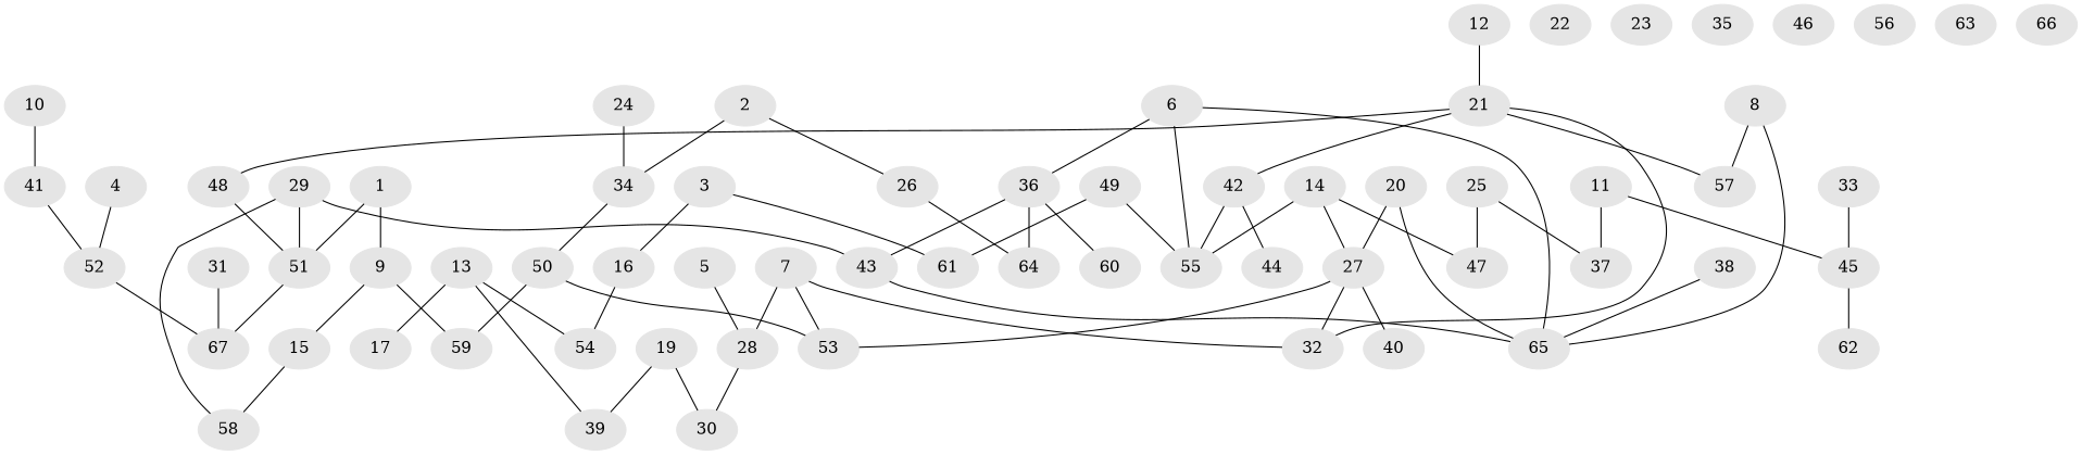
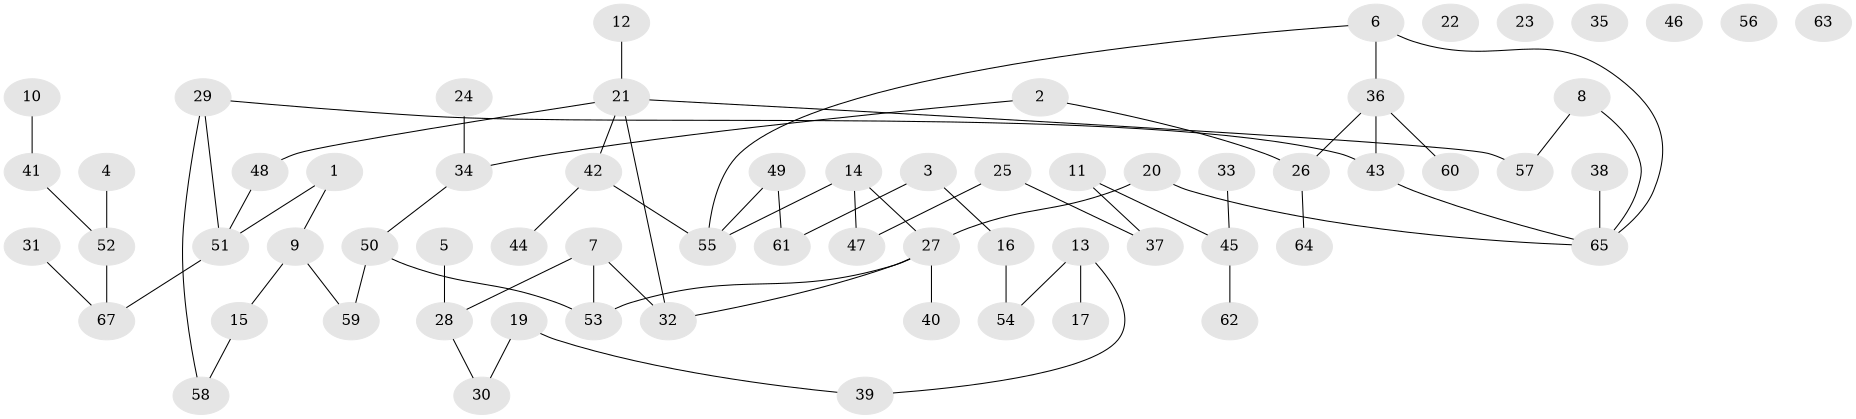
  graph {
    node [color=gray90 style=filled]
    1
    9
    51
    15
    59
    67
    2
    26
    34
    64
    50
    3
    16
    61
    54
    4
    52
    5
    28
    30
    6
    36
    55
    65
    43
    60
    7
    32
    53
    8
    57
    58
    10
    41
    11
    37
    45
    62
    12
    21
    42
    48
    13
    17
    39
    14
    27
    47
    40
    24
    19
    20
    44
    22
    23
    25
    29
    31
    33
    35
    38
    46
    49
    56
    63
-   66
    1 -- 9
    1 -- 51
    9 -- 15
    9 -- 59
    51 -- 67
    15 -- 58
    2 -- 26
    2 -- 34
    26 -- 64
    34 -- 50
    50 -- 59
    50 -- 53
    3 -- 16
    3 -- 61
    16 -- 54
    4 -- 52
    52 -- 67
    5 -- 28
    28 -- 30
    6 -- 36
    6 -- 55
    6 -- 65
-   36 -- 64
+   36 -- 26
    36 -- 43
    36 -- 60
    43 -- 65
    7 -- 28
    7 -- 32
    7 -- 53
    8 -- 65
    8 -- 57
    10 -- 41
    41 -- 52
    11 -- 37
    11 -- 45
    45 -- 62
    12 -- 21
    21 -- 32
    21 -- 57
    21 -- 42
    21 -- 48
    42 -- 55
    42 -- 44
    48 -- 51
    13 -- 54
    13 -- 17
    13 -- 39
    14 -- 55
    14 -- 27
    14 -- 47
    27 -- 32
    27 -- 53
    27 -- 40
    24 -- 34
    19 -- 30
    19 -- 39
    20 -- 65
    20 -- 27
    25 -- 37
    25 -- 47
    29 -- 51
    29 -- 43
    29 -- 58
    31 -- 67
    33 -- 45
    38 -- 65
    49 -- 61
    49 -- 55
  }
